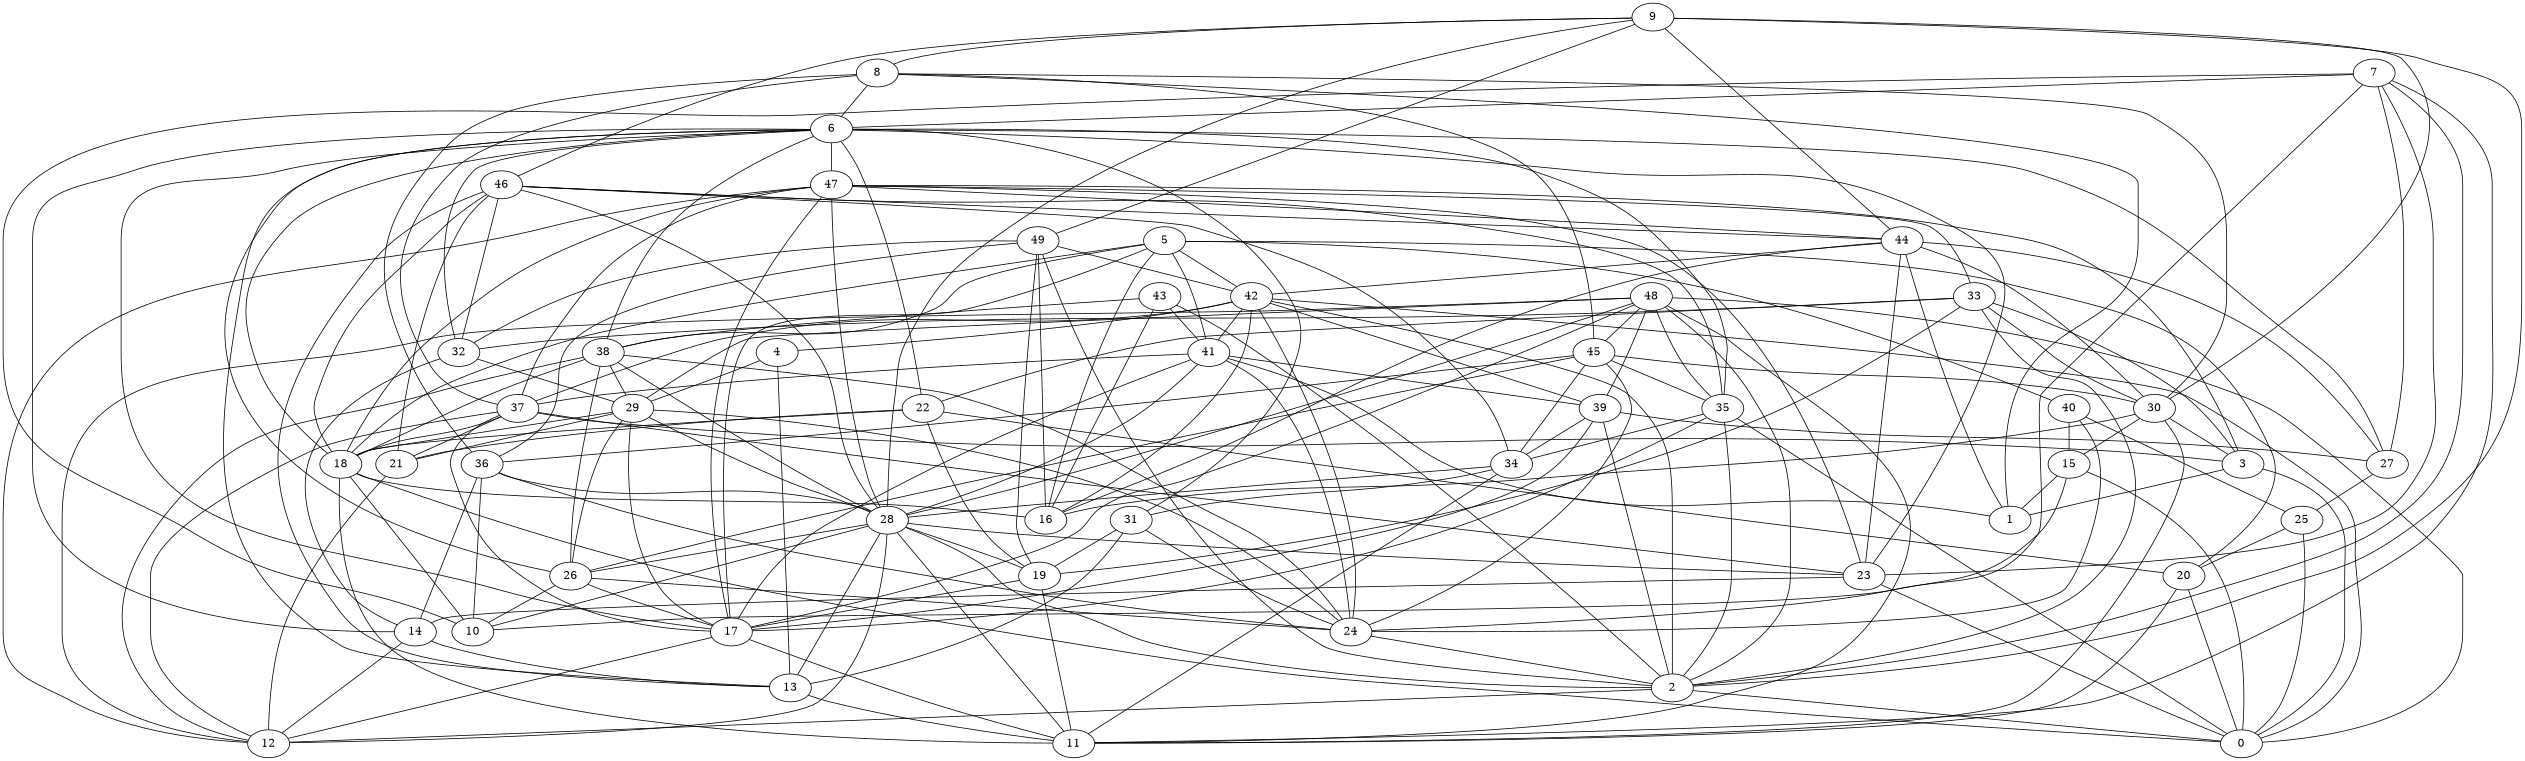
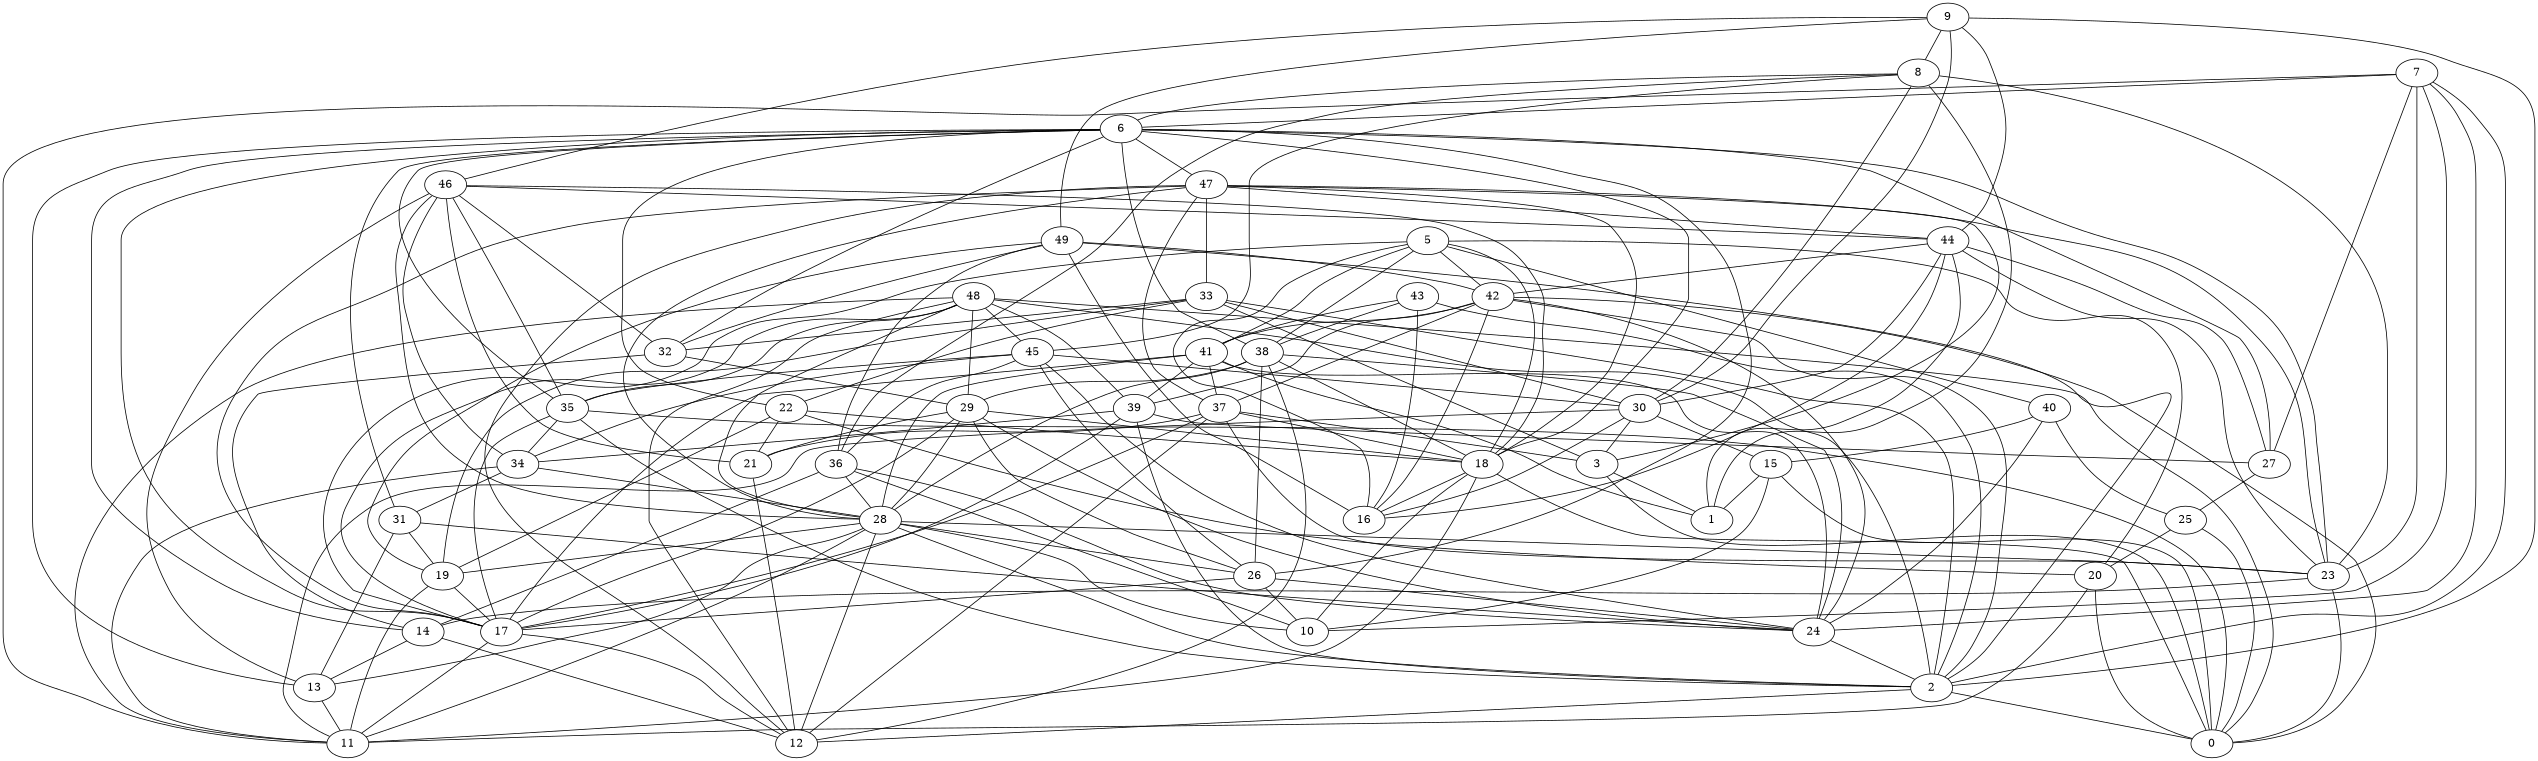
  digraph {
    edge [color=black dir=none]
    37
    12
    3
    21
    23
    17
    18
    1
    0
    14
    11
    31
    19
    13
    24
-   4
    29
    28
    26
    43
    2
    38
    41
    16
    39
    10
    8
    30
    45
    6
    36
    15
    34
    35
    32
    27
    22
    47
    25
    20
    46
    44
    7
    49
    42
    33
    9
    48
    5
    40
    subgraph sub_1 {
      37
      12
      3
      21
      23
      17
      18
      1
      0
      14
      11
      31
      19
      13
      24
-     4
      29
      28
      26
      43
      2
      38
      41
      16
      39
      10
      8
      30
      45
      6
      36
      15
      34
      35
      32
      27
      22
      47
      25
      20
      46
      44
      7
      49
      42
      33
      9
      48
      5
      40
    }
    37 -> 12
    37 -> 3
    37 -> 21
    37 -> 23
    37 -> 17
    37 -> 18
    3 -> 1
    3 -> 0
    21 -> 12
    23 -> 0
    23 -> 14
    17 -> 12
    17 -> 11
    18 -> 0
    18 -> 11
    18 -> 16
    18 -> 10
    14 -> 12
    14 -> 13
    31 -> 19
    31 -> 13
    31 -> 24
    19 -> 17
    19 -> 11
    13 -> 11
    24 -> 2
-   4 -> 13
-   4 -> 29
    29 -> 21
    29 -> 17
    29 -> 18
    29 -> 24
    29 -> 28
    29 -> 26
    28 -> 12
    28 -> 23
    28 -> 11
    28 -> 19
    28 -> 13
    28 -> 26
    28 -> 2
    28 -> 10
    26 -> 17
    26 -> 24
    26 -> 10
    43 -> 2
    43 -> 38
    43 -> 41
    43 -> 16
    2 -> 12
    2 -> 0
    38 -> 12
    38 -> 18
    38 -> 24
    38 -> 29
    38 -> 28
    38 -> 26
    41 -> 37
    41 -> 17
    41 -> 1
    41 -> 24
    41 -> 28
    41 -> 39
    39 -> 17
    39 -> 2
    39 -> 34
    39 -> 27
-   8 -> 37
+   8 -> 23
    8 -> 1
    8 -> 30
    8 -> 45
    8 -> 6
    8 -> 36
    30 -> 3
    30 -> 11
    30 -> 16
    30 -> 15
    45 -> 24
    45 -> 26
    45 -> 30
    45 -> 36
    45 -> 34
    45 -> 35
    6 -> 23
    6 -> 17
    6 -> 18
    6 -> 14
    6 -> 31
    6 -> 13
    6 -> 26
    6 -> 38
    6 -> 35
    6 -> 32
    6 -> 27
    6 -> 22
    6 -> 47
    36 -> 14
    36 -> 24
    36 -> 28
    36 -> 10
    15 -> 1
    15 -> 0
    15 -> 10
    34 -> 11
    34 -> 31
    34 -> 28
    35 -> 17
    35 -> 0
    35 -> 2
    35 -> 34
    32 -> 14
    32 -> 29
    27 -> 25
    22 -> 21
    22 -> 18
    22 -> 19
    22 -> 20
    47 -> 37
    47 -> 12
    47 -> 3
    47 -> 23
    47 -> 17
    47 -> 18
    47 -> 28
    47 -> 44
    47 -> 33
    25 -> 0
    25 -> 20
    20 -> 0
    20 -> 11
    46 -> 21
    46 -> 18
    46 -> 13
    46 -> 28
    46 -> 34
    46 -> 35
    46 -> 32
    46 -> 44
    44 -> 23
    44 -> 1
    44 -> 16
    44 -> 30
    44 -> 27
    44 -> 42
    7 -> 23
    7 -> 11
    7 -> 24
    7 -> 2
    7 -> 10
    7 -> 6
    7 -> 27
    49 -> 19
    49 -> 2
    49 -> 16
    49 -> 36
    49 -> 32
    49 -> 42
    42 -> 37
    42 -> 0
    42 -> 24
-   42 -> 4
    42 -> 2
    42 -> 41
    42 -> 16
    42 -> 39
    33 -> 3
    33 -> 19
    33 -> 2
    33 -> 30
    33 -> 32
    33 -> 22
-   9 -> 28
    9 -> 2
    9 -> 8
    9 -> 30
    9 -> 46
    9 -> 44
    9 -> 49
    48 -> 12
    48 -> 17
    48 -> 0
    48 -> 11
    48 -> 29
    48 -> 28
    48 -> 2
    48 -> 39
    48 -> 45
    48 -> 35
    5 -> 17
    5 -> 18
    5 -> 38
    5 -> 41
    5 -> 16
    5 -> 20
    5 -> 42
    5 -> 40
    40 -> 24
    40 -> 15
    40 -> 25
  }
